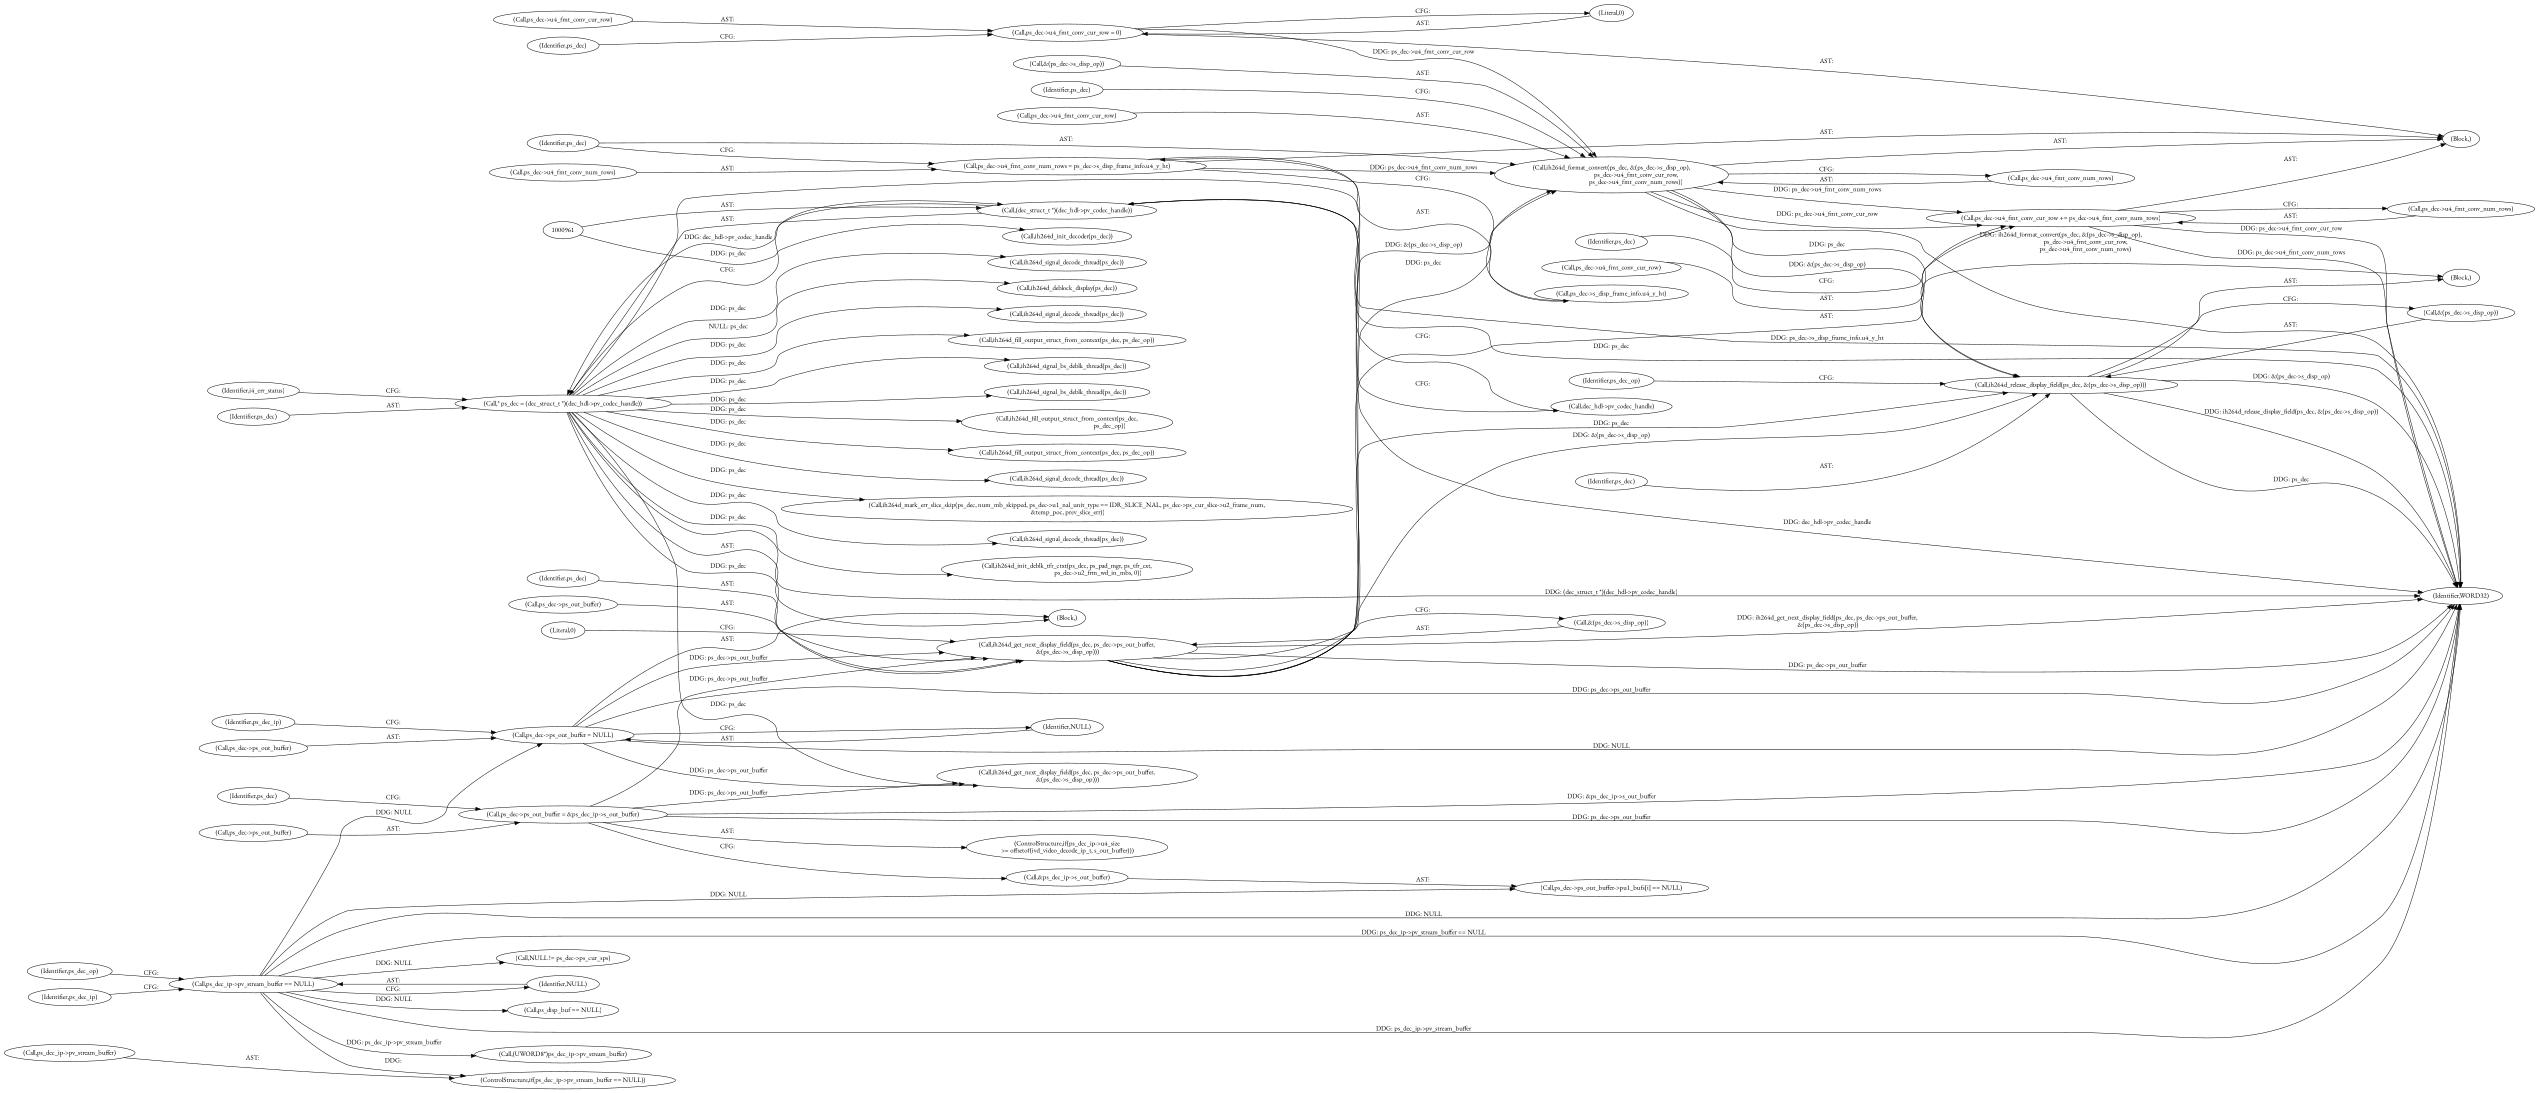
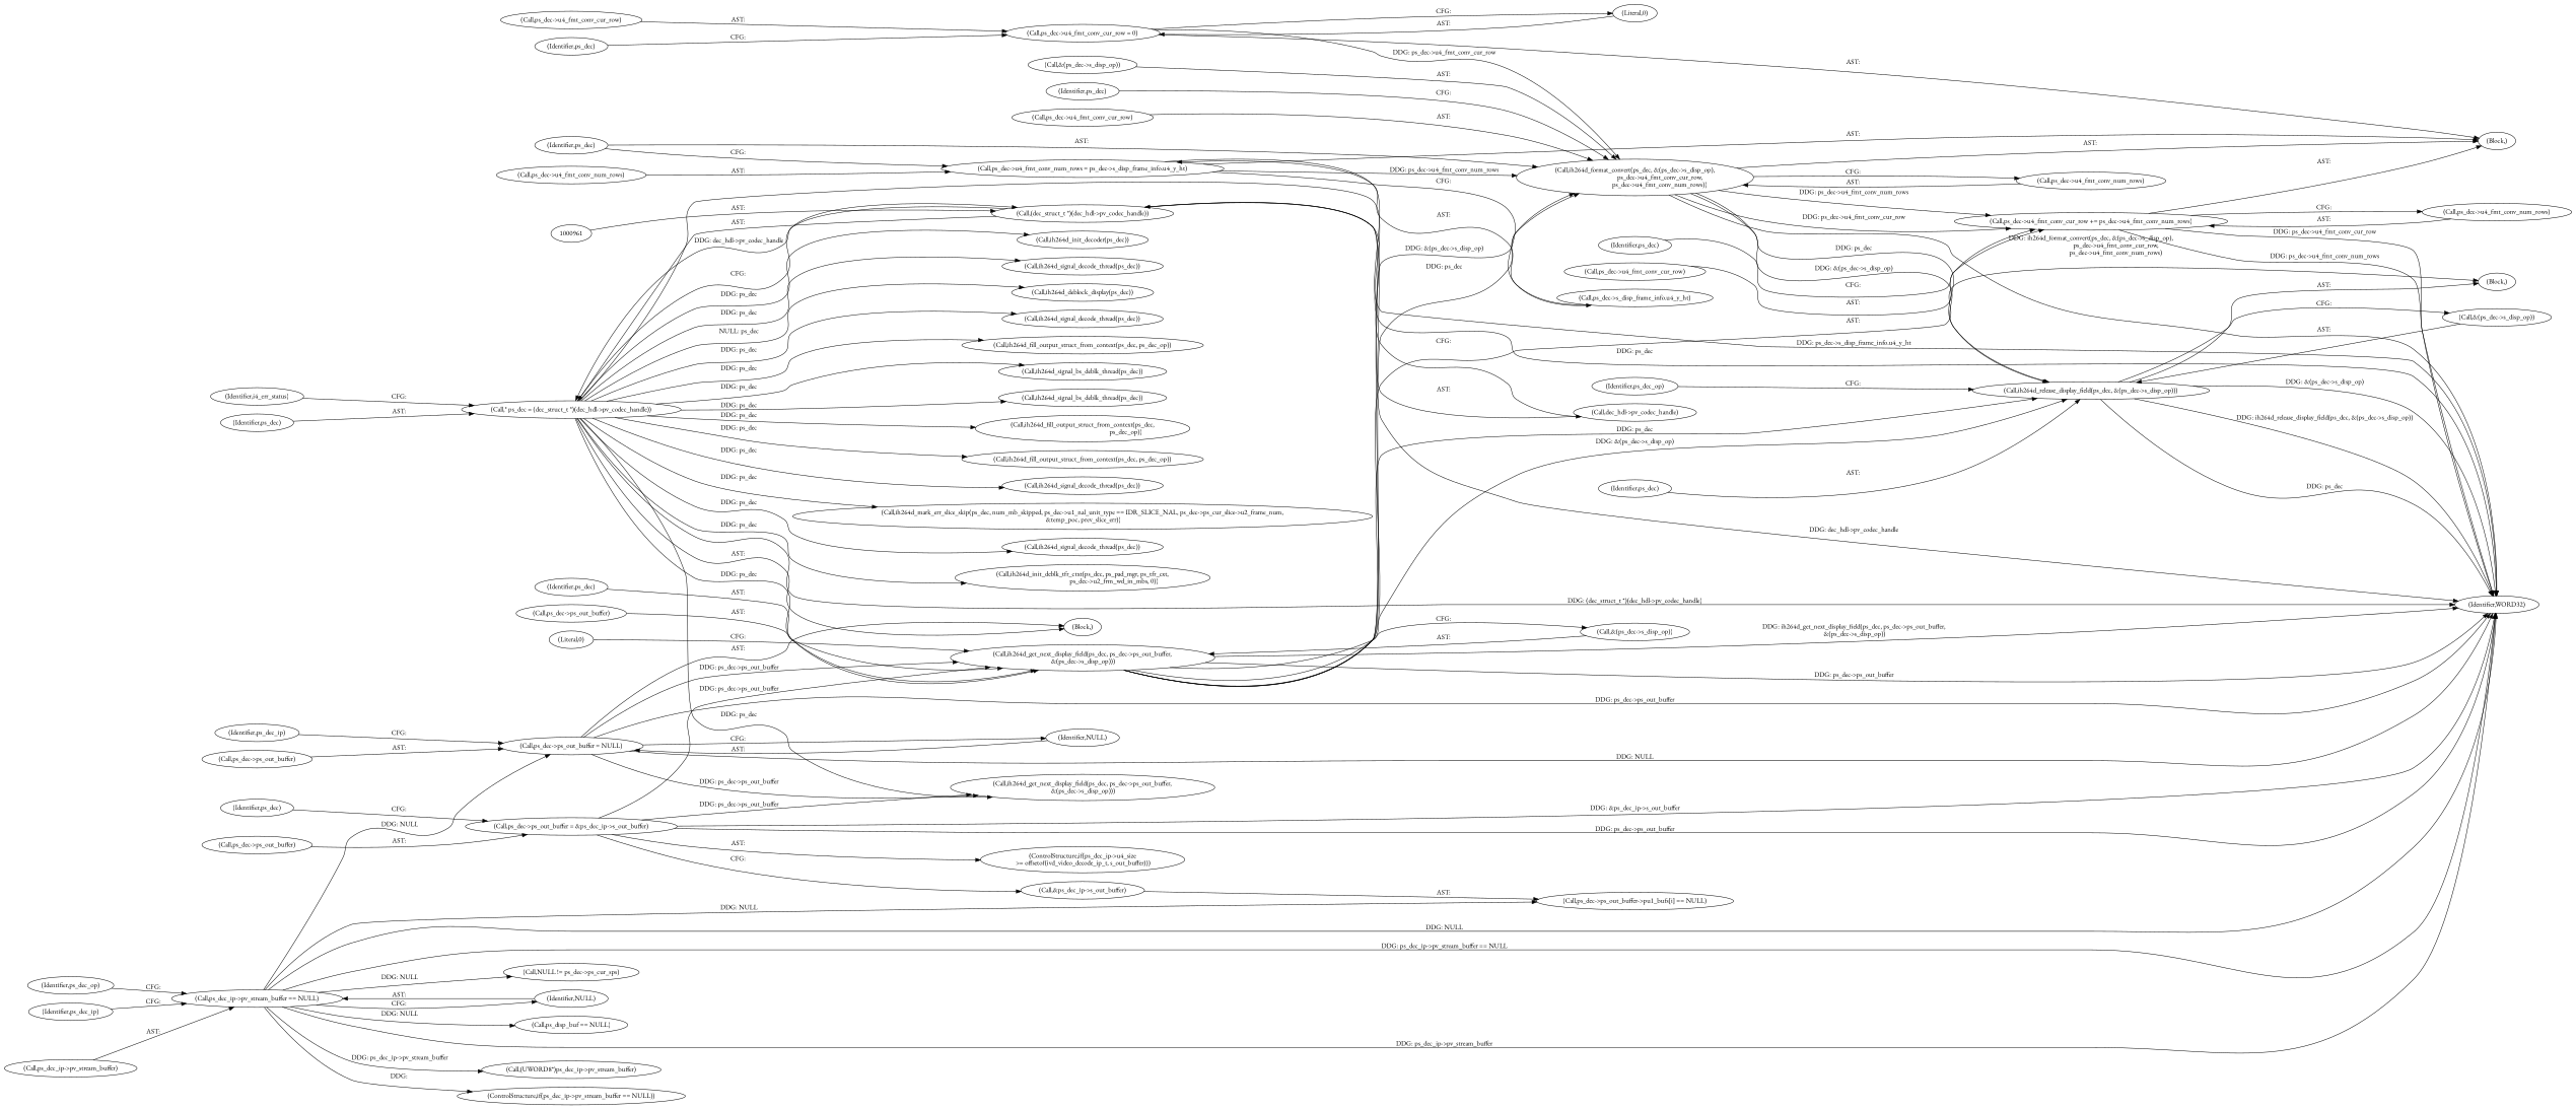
  digraph {
    fontname="EB Garamond"
    rankdir=LR
    node [fontname="EB Garamond"]
    edge [fontname="EB Garamond"]
    n1 [label="(Call,ih264d_format_convert(ps_dec, &(ps_dec->s_disp_op),\n                                  ps_dec->u4_fmt_conv_cur_row,\n                                  ps_dec->u4_fmt_conv_num_rows))"]
    n2 [label="(Call,ps_dec->u4_fmt_conv_cur_row += ps_dec->u4_fmt_conv_num_rows)"]
    n3 [label="(Call,ih264d_release_display_field(ps_dec, &(ps_dec->s_disp_op)))"]
    n4 [label="(Identifier,WORD32)"]
    n5 [label="(Call,ps_dec->u4_fmt_conv_num_rows)"]
    n6 [label="(Block,)"]
    n7 [label="(Call,ps_dec->u4_fmt_conv_num_rows)"]
    n8 [label="(Block,)"]
    n9 [label="(Call,&(ps_dec->s_disp_op))"]
    n10 [label="(Call,ih264d_get_next_display_field(ps_dec, ps_dec->ps_out_buffer,\n &(ps_dec->s_disp_op)))"]
    n11 [label="(Call,&(ps_dec->s_disp_op))"]
    n12 [label="(Call,* ps_dec = (dec_struct_t *)(dec_hdl->pv_codec_handle))"]
    n13 [label="(Call,(dec_struct_t *)(dec_hdl->pv_codec_handle))"]
    n14 [label="(Call,ih264d_fill_output_struct_from_context(ps_dec, ps_dec_op))"]
    n15 [label="(Call,ih264d_get_next_display_field(ps_dec, ps_dec->ps_out_buffer,\n &(ps_dec->s_disp_op)))"]
    n16 [label="(Call,ih264d_signal_decode_thread(ps_dec))"]
    n17 [label="(Block,)"]
    n18 [label="(Call,ih264d_mark_err_slice_skip(ps_dec, num_mb_skipped, ps_dec->u1_nal_unit_type == IDR_SLICE_NAL, ps_dec->ps_cur_slice->u2_frame_num,\n &temp_poc, prev_slice_err))"]
    n19 [label="(Call,ih264d_signal_decode_thread(ps_dec))"]
    n20 [label="(Call,ih264d_init_deblk_tfr_ctxt(ps_dec, ps_pad_mgr, ps_tfr_cxt,\n                                           ps_dec->u2_frm_wd_in_mbs, 0))"]
    n21 [label="(Call,ih264d_signal_decode_thread(ps_dec))"]
    n22 [label="(Call,ih264d_deblock_display(ps_dec))"]
    n23 [label="(Call,ih264d_signal_decode_thread(ps_dec))"]
    n24 [label="(Call,ih264d_fill_output_struct_from_context(ps_dec, ps_dec_op))"]
    n25 [label="(Call,ih264d_signal_bs_deblk_thread(ps_dec))"]
    n26 [label="(Call,ih264d_signal_bs_deblk_thread(ps_dec))"]
    n27 [label="(Call,ih264d_init_decoder(ps_dec))"]
    n28 [label="(Call,ih264d_fill_output_struct_from_context(ps_dec,\n                                                           ps_dec_op))"]
    n29 [label="(Call,dec_hdl->pv_codec_handle)"]
    n30 [label="(Call,ps_dec->ps_out_buffer = NULL)"]
    n31 [label="(Identifier,NULL)"]
    n32 [label="(Call,ps_dec_ip->pv_stream_buffer == NULL)"]
    n33 [label="(Call,NULL != ps_dec->ps_cur_sps)"]
    n34 [label="(Identifier,NULL)"]
    n35 [label="(Call,ps_disp_buf == NULL)"]
    n36 [label="(Call,ps_dec->ps_out_buffer->pu1_bufs[i] == NULL)"]
    n37 [label="(Call,(UWORD8*)ps_dec_ip->pv_stream_buffer)"]
    n38 [label="(ControlStructure,if(ps_dec_ip->pv_stream_buffer == NULL))"]
    n39 [label="(Call,ps_dec->ps_out_buffer = &ps_dec_ip->s_out_buffer)"]
    n40 [label="(Call,&ps_dec_ip->s_out_buffer)"]
    n41 [label="(ControlStructure,if(ps_dec_ip->u4_size\n >= offsetof(ivd_video_decode_ip_t, s_out_buffer)))"]
    n42 [label="(Call,ps_dec->u4_fmt_conv_cur_row = 0)"]
    n43 [label="(Literal,0)"]
    n44 [label="(Call,ps_dec->u4_fmt_conv_num_rows = ps_dec->s_disp_frame_info.u4_y_ht)"]
    n45 [label="(Call,ps_dec->s_disp_frame_info.u4_y_ht)"]
    n46 [label="(Identifier,ps_dec)"]
    n47 [label="(Call,ps_dec->u4_fmt_conv_cur_row)"]
    n48 [label="(Call,&(ps_dec->s_disp_op))"]
    n49 [label="(Identifier,ps_dec)"]
    n50 [label="(Identifier,ps_dec)"]
    n51 [label="(Identifier,ps_dec_op)"]
    n52 [label="(Identifier,ps_dec)"]
    n53 [label="(Call,ps_dec->u4_fmt_conv_num_rows)"]
    n54 [label="(Call,ps_dec->u4_fmt_conv_cur_row)"]
    n55 [label="(Call,ps_dec->ps_out_buffer)"]
    n56 [label="(Identifier,ps_dec_ip)"]
    n57 [label="(Identifier,ps_dec_op)"]
    n58 [label="(Identifier,i4_err_status)"]
    n59 [label="(Identifier,ps_dec)"]
    n60 [label="(Identifier,ps_dec_ip)"]
    n61 [label="(Call,ps_dec_ip->pv_stream_buffer)"]
    n62 [label="(Call,ps_dec->ps_out_buffer)"]
    n63 [label="(Identifier,ps_dec)"]
    n64 [label="(Identifier,ps_dec)"]
    n65 [label="(Call,ps_dec->ps_out_buffer)"]
    n66 [label="(Identifier,ps_dec)"]
    n67 [label="(Call,ps_dec->u4_fmt_conv_cur_row)"]
    n68 [label="(Literal,0)"]
    n69 [label=1000961]
    n1 -> n2 [label="DDG: ps_dec->u4_fmt_conv_num_rows"]
    n1 -> n2 [label="DDG: ps_dec->u4_fmt_conv_cur_row"]
    n1 -> n3 [label="DDG: ps_dec"]
    n1 -> n3 [label="DDG: &(ps_dec->s_disp_op)"]
    n1 -> n4 [label="DDG: ih264d_format_convert(ps_dec, &(ps_dec->s_disp_op),\n                                  ps_dec->u4_fmt_conv_cur_row,\n                                  ps_dec->u4_fmt_conv_num_rows)"]
    n1 -> n5 [label="CFG: "]
    n1 -> n6 [label="AST: "]
    n2 -> n4 [label="DDG: ps_dec->u4_fmt_conv_cur_row"]
    n2 -> n4 [label="DDG: ps_dec->u4_fmt_conv_num_rows"]
    n2 -> n6 [label="AST: "]
    n2 -> n7 [label="CFG: "]
    n3 -> n4 [label="DDG: ih264d_release_display_field(ps_dec, &(ps_dec->s_disp_op))"]
    n3 -> n4 [label="DDG: ps_dec"]
    n3 -> n4 [label="DDG: &(ps_dec->s_disp_op)"]
    n3 -> n8 [label="AST: "]
    n3 -> n9 [label="CFG: "]
    n5 -> n1 [label="AST: "]
    n7 -> n2 [label="AST: "]
    n9 -> n3 [label="AST: "]
    n10 -> n1 [label="DDG: ps_dec"]
    n10 -> n1 [label="DDG: &(ps_dec->s_disp_op)"]
    n10 -> n3 [label="DDG: ps_dec"]
    n10 -> n3 [label="DDG: &(ps_dec->s_disp_op)"]
    n10 -> n4 [label="DDG: ps_dec->ps_out_buffer"]
    n10 -> n4 [label="DDG: ih264d_get_next_display_field(ps_dec, ps_dec->ps_out_buffer,\n &(ps_dec->s_disp_op))"]
    n10 -> n8 [label="AST: "]
    n10 -> n11 [label="CFG: "]
    n11 -> n10 [label="AST: "]
    n12 -> n4 [label="DDG: ps_dec"]
    n12 -> n4 [label="DDG: (dec_struct_t *)(dec_hdl->pv_codec_handle)"]
    n12 -> n10 [label="DDG: ps_dec"]
    n12 -> n13 [label="CFG: "]
    n12 -> n14 [label="DDG: ps_dec"]
    n12 -> n15 [label="DDG: ps_dec"]
    n12 -> n16 [label="DDG: ps_dec"]
    n12 -> n17 [label="AST: "]
    n12 -> n18 [label="DDG: ps_dec"]
    n12 -> n19 [label="DDG: ps_dec"]
    n12 -> n20 [label="DDG: ps_dec"]
    n12 -> n21 [label="DDG: ps_dec"]
    n12 -> n22 [label="NULL: ps_dec"]
    n12 -> n23 [label="DDG: ps_dec"]
    n12 -> n24 [label="DDG: ps_dec"]
    n12 -> n25 [label="DDG: ps_dec"]
    n12 -> n26 [label="DDG: ps_dec"]
-   n69 -> n27 [label="DDG: ps_dec"]
+   n12 -> n27 [label="DDG: ps_dec"]
    n12 -> n28 [label="DDG: ps_dec"]
    n13 -> n4 [label="DDG: dec_hdl->pv_codec_handle"]
    n13 -> n12 [label="AST: "]
    n13 -> n12 [label="DDG: dec_hdl->pv_codec_handle"]
    n13 -> n29 [label="CFG: "]
-   n29 -> n13 [label="CFG: "]
+   n29 -> n13 [label="AST: "]
    n30 -> n4 [label="DDG: ps_dec->ps_out_buffer"]
    n30 -> n4 [label="DDG: NULL"]
    n30 -> n10 [label="DDG: ps_dec->ps_out_buffer"]
    n30 -> n15 [label="DDG: ps_dec->ps_out_buffer"]
    n30 -> n17 [label="AST: "]
    n30 -> n31 [label="CFG: "]
    n31 -> n30 [label="AST: "]
    n32 -> n4 [label="DDG: NULL"]
    n32 -> n4 [label="DDG: ps_dec_ip->pv_stream_buffer == NULL"]
    n32 -> n4 [label="DDG: ps_dec_ip->pv_stream_buffer"]
    n32 -> n30 [label="DDG: NULL"]
    n32 -> n33 [label="DDG: NULL"]
    n32 -> n34 [label="CFG: "]
    n32 -> n35 [label="DDG: NULL"]
    n32 -> n36 [label="DDG: NULL"]
    n32 -> n37 [label="DDG: ps_dec_ip->pv_stream_buffer"]
    n32 -> n38 [label="DDG: "]
    n34 -> n32 [label="AST: "]
    n39 -> n4 [label="DDG: &ps_dec_ip->s_out_buffer"]
    n39 -> n4 [label="DDG: ps_dec->ps_out_buffer"]
    n39 -> n10 [label="DDG: ps_dec->ps_out_buffer"]
    n39 -> n15 [label="DDG: ps_dec->ps_out_buffer"]
    n39 -> n40 [label="CFG: "]
    n39 -> n41 [label="AST: "]
    n40 -> n36 [label="AST: "]
    n42 -> n1 [label="DDG: ps_dec->u4_fmt_conv_cur_row"]
    n42 -> n6 [label="AST: "]
    n42 -> n43 [label="CFG: "]
    n43 -> n42 [label="AST: "]
    n44 -> n1 [label="DDG: ps_dec->u4_fmt_conv_num_rows"]
    n44 -> n4 [label="DDG: ps_dec->s_disp_frame_info.u4_y_ht"]
    n44 -> n6 [label="AST: "]
    n44 -> n45 [label="CFG: "]
    n45 -> n44 [label="AST: "]
    n46 -> n3 [label="AST: "]
    n47 -> n42 [label="AST: "]
    n48 -> n1 [label="AST: "]
    n49 -> n10 [label="AST: "]
    n50 -> n1 [label="CFG: "]
    n51 -> n32 [label="CFG: "]
    n52 -> n2 [label="CFG: "]
    n53 -> n44 [label="AST: "]
    n54 -> n2 [label="AST: "]
    n55 -> n10 [label="AST: "]
    n56 -> n32 [label="CFG: "]
    n57 -> n3 [label="CFG: "]
    n58 -> n12 [label="CFG: "]
    n59 -> n12 [label="AST: "]
    n60 -> n30 [label="CFG: "]
-   n61 -> n38 [label="AST: "]
+   n61 -> n32 [label="AST: "]
    n62 -> n39 [label="AST: "]
    n63 -> n42 [label="CFG: "]
    n64 -> n1 [label="AST: "]
    n64 -> n44 [label="CFG: "]
    n65 -> n30 [label="AST: "]
    n66 -> n39 [label="CFG: "]
    n67 -> n1 [label="AST: "]
    n68 -> n10 [label="CFG: "]
    n69 -> n13 [label="AST: "]
  }
